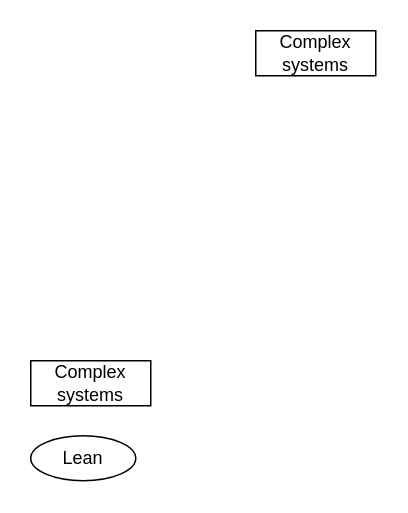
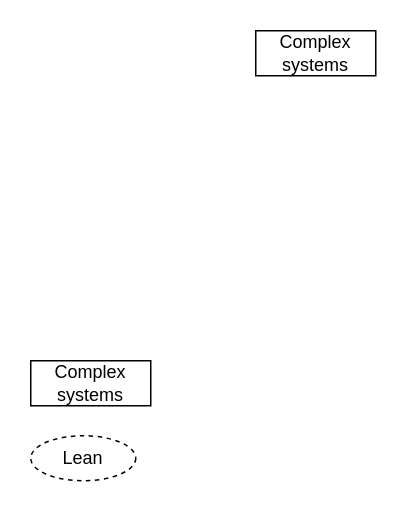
  <mxCell id="0" />
  <mxCell id="1" parent="0" />
  <mxCell id="2" value="Complex&lt;br&gt;systems" style="rounded=0;whiteSpace=wrap;html=1;" vertex="1" parent="1"><mxGeometry x="170" y="20" width="80" height="30" as="geometry" /></mxCell>
  <mxCell id="3" value="Complex&lt;br&gt;systems" style="rounded=0;whiteSpace=wrap;html=1;" vertex="1" parent="1"><mxGeometry x="20" y="240" width="80" height="30" as="geometry" /></mxCell>
- <mxCell id="4" value="Lean" style="ellipse;whiteSpace=wrap;html=1;" vertex="1" parent="1"><mxGeometry x="20" y="290" width="70" height="30" as="geometry" /></mxCell>
+ <mxCell id="4" value="Lean" style="ellipse;whiteSpace=wrap;html=1;dashed=1;" vertex="1" parent="1"><mxGeometry x="20" y="290" width="70" height="30" as="geometry" /></mxCell>
